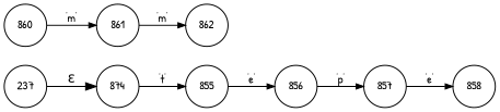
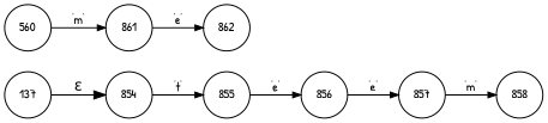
  digraph {
    fontname="Patrick Hand"
    rankdir=LR
    node [fixedsize=true fontname="Patrick Hand" fontsize=11 peripheries=1 shape=circle]
    edge [arrowhead=normal arrowsize=.7 fontname="Patrick Hand" fontsize=11]
-   n1 [label=874 width=.55]
+   n1 [label=854 width=.55]
    n2 [label=855 width=.55]
    n3 [label=856 width=.55]
    n4 [label=857 width=.55]
    n5 [label=858 width=.55]
-   n6 [label=237 width=.55]
-   n7 [label=860 width=.55]
+   n6 [label=137 width=.55]
+   n7 [label=560 width=.55]
    n8 [label=861 width=.55]
    n9 [label=862 width=.55]
    n1 -> n2 [label="'t'"]
    n2 -> n3 [label="'e'"]
-   n3 -> n4 [label="'p'"]
-   n4 -> n5 [label="'e'"]
+   n3 -> n4 [label="'e'"]
+   n4 -> n5 [label="'m'"]
    n6 -> n1 [label="&epsilon;" arrowhead="" arrowsize="" fontsize=""]
    n7 -> n8 [label="'m'"]
-   n8 -> n9 [label="'m'"]
+   n8 -> n9 [label="'e'"]
  }
